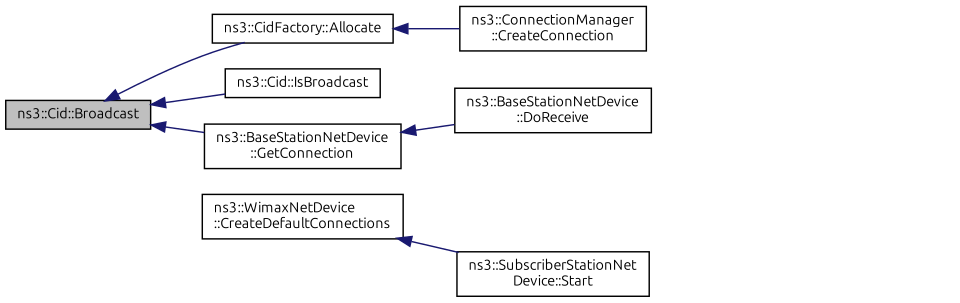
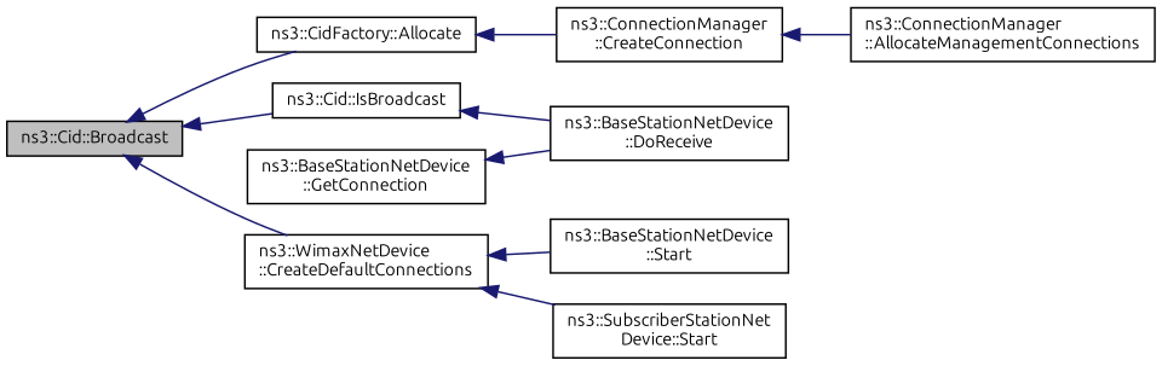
  digraph {
    fontname=Ubuntu
    rankdir=LR
    node [color=black fillcolor=white fontname=Ubuntu fontsize=10 shape=record style=filled]
    edge [color=midnightblue dir=back fontname=Ubuntu fontsize=10 labelfontname=Helvetica labelfontsize=10 style=solid]
    n1 [fillcolor=grey75 fontcolor=black height=0.2 label="ns3::Cid::Broadcast" width=0.4]
    n2 [height=0.2 label="ns3::CidFactory::Allocate" width=0.4]
    n3 [height=0.2 label="ns3::Cid::IsBroadcast" width=0.4]
    n4 [height=0.2 label="ns3::WimaxNetDevice\l::CreateDefaultConnections" width=0.4]
    n5 [height=0.2 label="ns3::ConnectionManager\l::CreateConnection" width=0.4]
    n6 [height=0.2 label="ns3::BaseStationNetDevice\l::DoReceive" width=0.4]
+   n7 [height=0.2 label="ns3::BaseStationNetDevice\l::Start" width=0.4]
    n8 [height=0.2 label="ns3::SubscriberStationNet\lDevice::Start" width=0.4]
+   n9 [height=0.2 label="ns3::ConnectionManager\l::AllocateManagementConnections" width=0.4]
    n10 [height=0.2 label="ns3::BaseStationNetDevice\l::GetConnection" width=0.4]
    n1 -> n2
    n1 -> n3
-   n1 -> n10
+   n1 -> n4
    n2 -> n5
+   n3 -> n6
+   n4 -> n7
    n4 -> n8
+   n5 -> n9
    n10 -> n6
  }
